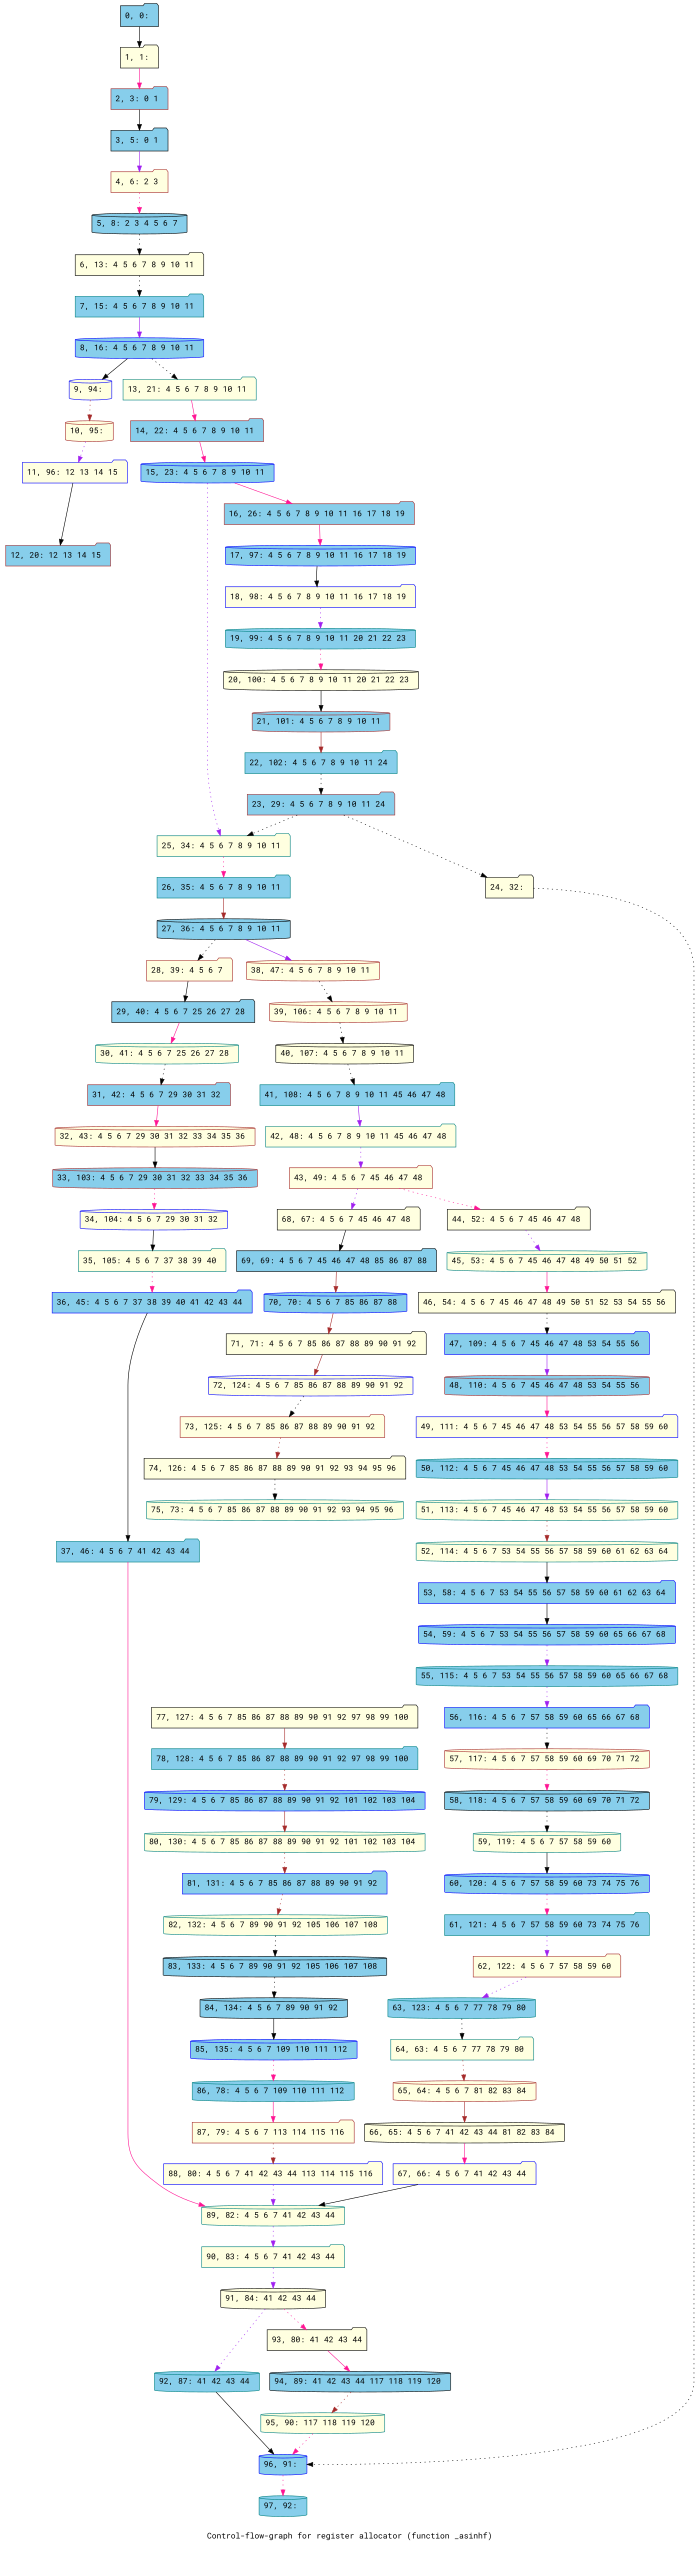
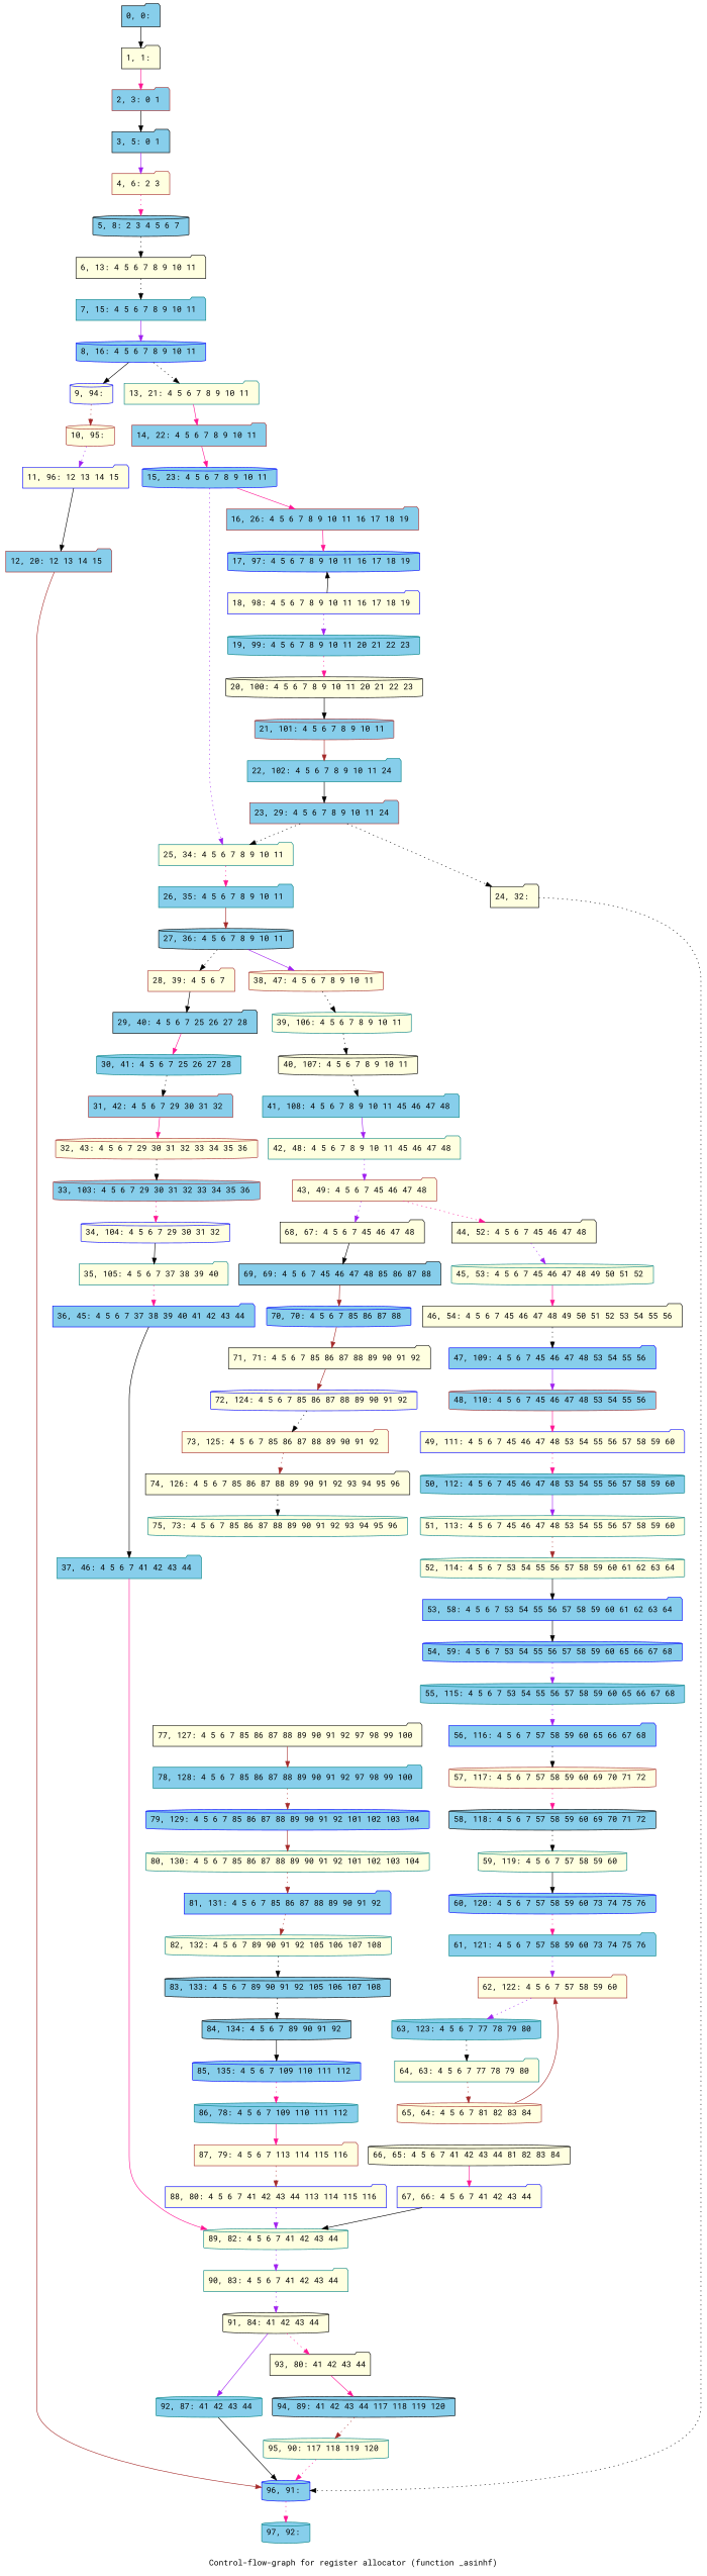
  digraph {
    fontname="Roboto Mono"
    label="Control-flow-graph for register allocator (function _asinhf)"
    node [color=teal fillcolor=lightyellow fontname="Roboto Mono" shape=folder style=filled]
    edge [color=black fontname="Roboto Mono" style=dotted]
    n1 [color=black fillcolor=skyblue label="0, 0: "]
    n2 [color=black label="1, 1: "]
    n3 [color=brown fillcolor=skyblue label="2, 3: 0 1 "]
    n4 [color=black fillcolor=skyblue label="3, 5: 0 1 "]
    n5 [color=brown label="4, 6: 2 3 "]
    n6 [color=black fillcolor=skyblue label="5, 8: 2 3 4 5 6 7 " shape=cylinder]
    n7 [color=black label="6, 13: 4 5 6 7 8 9 10 11 "]
    n8 [fillcolor=skyblue label="7, 15: 4 5 6 7 8 9 10 11 "]
    n9 [color=blue fillcolor=skyblue label="8, 16: 4 5 6 7 8 9 10 11 " shape=cylinder]
    n10 [color=blue label="9, 94: " shape=cylinder]
    n11 [label="13, 21: 4 5 6 7 8 9 10 11 "]
    n12 [color=brown label="10, 95: " shape=cylinder]
    n13 [color=brown fillcolor=skyblue label="14, 22: 4 5 6 7 8 9 10 11 "]
    n14 [color=blue label="11, 96: 12 13 14 15 "]
    n15 [color=brown fillcolor=skyblue label="12, 20: 12 13 14 15 "]
    n16 [color=blue fillcolor=skyblue label="96, 91: " shape=cylinder]
    n17 [fillcolor=skyblue label="97, 92: " shape=cylinder]
    n18 [color=blue fillcolor=skyblue label="15, 23: 4 5 6 7 8 9 10 11 " shape=cylinder]
    n19 [color=brown fillcolor=skyblue label="16, 26: 4 5 6 7 8 9 10 11 16 17 18 19 "]
    n20 [label="25, 34: 4 5 6 7 8 9 10 11 "]
    n21 [color=blue fillcolor=skyblue label="17, 97: 4 5 6 7 8 9 10 11 16 17 18 19 " shape=cylinder]
    n22 [fillcolor=skyblue label="26, 35: 4 5 6 7 8 9 10 11 "]
    n23 [color=blue label="18, 98: 4 5 6 7 8 9 10 11 16 17 18 19 "]
    n24 [fillcolor=skyblue label="19, 99: 4 5 6 7 8 9 10 11 20 21 22 23 " shape=cylinder]
    n25 [color=black label="20, 100: 4 5 6 7 8 9 10 11 20 21 22 23 " shape=cylinder]
    n26 [color=brown fillcolor=skyblue label="21, 101: 4 5 6 7 8 9 10 11 " shape=cylinder]
    n27 [fillcolor=skyblue label="22, 102: 4 5 6 7 8 9 10 11 24 "]
    n28 [color=brown fillcolor=skyblue label="23, 29: 4 5 6 7 8 9 10 11 24 "]
    n29 [color=black label="24, 32: "]
    n30 [color=black fillcolor=skyblue label="27, 36: 4 5 6 7 8 9 10 11 " shape=cylinder]
    n31 [color=brown label="28, 39: 4 5 6 7 "]
    n32 [color=brown label="38, 47: 4 5 6 7 8 9 10 11 " shape=cylinder]
    n33 [color=black fillcolor=skyblue label="29, 40: 4 5 6 7 25 26 27 28 "]
-   n34 [color=brown label="39, 106: 4 5 6 7 8 9 10 11 " shape=cylinder]
-   n35 [label="30, 41: 4 5 6 7 25 26 27 28 " shape=cylinder]
+   n34 [label="39, 106: 4 5 6 7 8 9 10 11 " shape=cylinder]
+   n35 [fillcolor=skyblue label="30, 41: 4 5 6 7 25 26 27 28 " shape=cylinder]
    n36 [color=brown fillcolor=skyblue label="31, 42: 4 5 6 7 29 30 31 32 "]
    n37 [color=brown label="32, 43: 4 5 6 7 29 30 31 32 33 34 35 36 " shape=cylinder]
    n38 [color=brown fillcolor=skyblue label="33, 103: 4 5 6 7 29 30 31 32 33 34 35 36 " shape=cylinder]
    n39 [color=blue label="34, 104: 4 5 6 7 29 30 31 32 " shape=cylinder]
    n40 [label="35, 105: 4 5 6 7 37 38 39 40 "]
    n41 [color=blue fillcolor=skyblue label="36, 45: 4 5 6 7 37 38 39 40 41 42 43 44 "]
    n42 [fillcolor=skyblue label="37, 46: 4 5 6 7 41 42 43 44 "]
    n43 [label="89, 82: 4 5 6 7 41 42 43 44 " shape=cylinder]
    n44 [label="90, 83: 4 5 6 7 41 42 43 44 "]
    n45 [color=black label="40, 107: 4 5 6 7 8 9 10 11 " shape=cylinder]
    n46 [fillcolor=skyblue label="41, 108: 4 5 6 7 8 9 10 11 45 46 47 48 "]
    n47 [label="42, 48: 4 5 6 7 8 9 10 11 45 46 47 48 "]
    n48 [color=brown label="43, 49: 4 5 6 7 45 46 47 48 "]
    n49 [color=black label="44, 52: 4 5 6 7 45 46 47 48 "]
    n50 [color=black label="68, 67: 4 5 6 7 45 46 47 48 "]
    n51 [label="45, 53: 4 5 6 7 45 46 47 48 49 50 51 52 " shape=cylinder]
    n52 [color=black fillcolor=skyblue label="69, 69: 4 5 6 7 45 46 47 48 85 86 87 88 "]
    n53 [color=black label="46, 54: 4 5 6 7 45 46 47 48 49 50 51 52 53 54 55 56 "]
    n54 [color=blue fillcolor=skyblue label="47, 109: 4 5 6 7 45 46 47 48 53 54 55 56 "]
    n55 [color=brown fillcolor=skyblue label="48, 110: 4 5 6 7 45 46 47 48 53 54 55 56 " shape=cylinder]
    n56 [color=blue label="49, 111: 4 5 6 7 45 46 47 48 53 54 55 56 57 58 59 60 "]
    n57 [fillcolor=skyblue label="50, 112: 4 5 6 7 45 46 47 48 53 54 55 56 57 58 59 60 " shape=cylinder]
    n58 [label="51, 113: 4 5 6 7 45 46 47 48 53 54 55 56 57 58 59 60 " shape=cylinder]
    n59 [label="52, 114: 4 5 6 7 53 54 55 56 57 58 59 60 61 62 63 64 " shape=cylinder]
    n60 [color=blue fillcolor=skyblue label="53, 58: 4 5 6 7 53 54 55 56 57 58 59 60 61 62 63 64 "]
    n61 [color=blue fillcolor=skyblue label="54, 59: 4 5 6 7 53 54 55 56 57 58 59 60 65 66 67 68 " shape=cylinder]
    n62 [fillcolor=skyblue label="55, 115: 4 5 6 7 53 54 55 56 57 58 59 60 65 66 67 68 " shape=cylinder]
    n63 [color=blue fillcolor=skyblue label="56, 116: 4 5 6 7 57 58 59 60 65 66 67 68 "]
    n64 [color=brown label="57, 117: 4 5 6 7 57 58 59 60 69 70 71 72 " shape=cylinder]
    n65 [color=black fillcolor=skyblue label="58, 118: 4 5 6 7 57 58 59 60 69 70 71 72 " shape=cylinder]
    n66 [label="59, 119: 4 5 6 7 57 58 59 60 " shape=cylinder]
    n67 [color=blue fillcolor=skyblue label="60, 120: 4 5 6 7 57 58 59 60 73 74 75 76 " shape=cylinder]
    n68 [fillcolor=skyblue label="61, 121: 4 5 6 7 57 58 59 60 73 74 75 76 "]
    n69 [color=brown label="62, 122: 4 5 6 7 57 58 59 60 "]
    n70 [fillcolor=skyblue label="63, 123: 4 5 6 7 77 78 79 80 " shape=cylinder]
    n71 [label="64, 63: 4 5 6 7 77 78 79 80 "]
    n72 [color=brown label="65, 64: 4 5 6 7 81 82 83 84 " shape=cylinder]
    n73 [color=black label="66, 65: 4 5 6 7 41 42 43 44 81 82 83 84 " shape=cylinder]
    n74 [color=blue label="67, 66: 4 5 6 7 41 42 43 44 "]
    n75 [color=blue fillcolor=skyblue label="70, 70: 4 5 6 7 85 86 87 88 " shape=cylinder]
    n76 [color=black label="71, 71: 4 5 6 7 85 86 87 88 89 90 91 92 "]
    n77 [color=blue label="72, 124: 4 5 6 7 85 86 87 88 89 90 91 92 " shape=cylinder]
    n78 [color=brown label="73, 125: 4 5 6 7 85 86 87 88 89 90 91 92 "]
    n79 [color=black label="74, 126: 4 5 6 7 85 86 87 88 89 90 91 92 93 94 95 96 "]
    n80 [label="75, 73: 4 5 6 7 85 86 87 88 89 90 91 92 93 94 95 96 " shape=cylinder]
    n81 [color=black label="77, 127: 4 5 6 7 85 86 87 88 89 90 91 92 97 98 99 100 "]
    n82 [fillcolor=skyblue label="78, 128: 4 5 6 7 85 86 87 88 89 90 91 92 97 98 99 100 "]
    n83 [color=blue fillcolor=skyblue label="79, 129: 4 5 6 7 85 86 87 88 89 90 91 92 101 102 103 104 " shape=cylinder]
    n84 [label="80, 130: 4 5 6 7 85 86 87 88 89 90 91 92 101 102 103 104 " shape=cylinder]
    n85 [color=blue fillcolor=skyblue label="81, 131: 4 5 6 7 85 86 87 88 89 90 91 92 "]
    n86 [label="82, 132: 4 5 6 7 89 90 91 92 105 106 107 108 " shape=cylinder]
    n87 [color=black fillcolor=skyblue label="83, 133: 4 5 6 7 89 90 91 92 105 106 107 108 " shape=cylinder]
    n88 [color=black fillcolor=skyblue label="84, 134: 4 5 6 7 89 90 91 92 " shape=cylinder]
    n89 [color=blue fillcolor=skyblue label="85, 135: 4 5 6 7 109 110 111 112 " shape=cylinder]
    n90 [fillcolor=skyblue label="86, 78: 4 5 6 7 109 110 111 112 " shape=cylinder]
    n91 [color=brown label="87, 79: 4 5 6 7 113 114 115 116 "]
    n92 [color=blue label="88, 80: 4 5 6 7 41 42 43 44 113 114 115 116 "]
    n93 [color=black label="91, 84: 41 42 43 44 " shape=cylinder]
    n94 [fillcolor=skyblue label="92, 87: 41 42 43 44 " shape=cylinder]
    n95 [color=black label="93, 80: 41 42 43 44"]
    n96 [color=black fillcolor=skyblue label="94, 89: 41 42 43 44 117 118 119 120 " shape=cylinder]
    n97 [label="95, 90: 117 118 119 120 " shape=cylinder]
    n1 -> n2 [style=solid]
    n2 -> n3 [color=deeppink style=solid]
    n3 -> n4 [style=solid]
    n4 -> n5 [color=purple style=solid]
    n5 -> n6 [color=deeppink]
    n6 -> n7
    n7 -> n8
    n8 -> n9 [color=purple style=solid]
    n9 -> n10 [style=solid]
    n9 -> n11
    n10 -> n12 [color=brown]
    n11 -> n13 [color=deeppink style=solid]
    n12 -> n14 [color=purple]
    n13 -> n18 [color=deeppink style=solid]
    n14 -> n15 [style=solid]
+   n15 -> n16 [color=brown style=solid]
    n16 -> n17 [color=deeppink]
    n18 -> n19 [color=deeppink style=solid]
    n18 -> n20 [color=purple]
    n19 -> n21 [color=deeppink style=solid]
    n20 -> n22 [color=deeppink]
-   n21 -> n23 [style=solid]
+   n23 -> n21 [style=solid]
    n22 -> n30 [color=brown style=solid]
    n23 -> n24 [color=purple]
    n24 -> n25 [color=deeppink]
    n25 -> n26 [style=solid]
    n26 -> n27 [color=brown style=solid]
-   n27 -> n28
+   n27 -> n28 [style=solid]
    n28 -> n20
    n28 -> n29
    n29 -> n16
    n30 -> n31
    n30 -> n32 [color=purple style=solid]
    n31 -> n33 [style=solid]
    n32 -> n34
    n33 -> n35 [color=deeppink style=solid]
    n34 -> n45
    n35 -> n36
    n36 -> n37 [color=deeppink style=solid]
-   n37 -> n38 [style=solid]
+   n37 -> n38
    n38 -> n39 [color=deeppink]
    n39 -> n40 [style=solid]
    n40 -> n41 [color=deeppink]
    n41 -> n42 [style=solid]
    n42 -> n43 [color=deeppink style=solid]
    n43 -> n44 [color=purple]
    n44 -> n93 [color=purple]
    n45 -> n46
    n46 -> n47 [color=purple style=solid]
    n47 -> n48 [color=purple]
    n48 -> n49 [color=deeppink]
    n48 -> n50 [color=purple]
    n49 -> n51 [color=purple]
    n50 -> n52 [style=solid]
    n51 -> n53 [color=deeppink style=solid]
    n52 -> n75 [color=brown style=solid]
    n53 -> n54
    n54 -> n55 [color=purple style=solid]
    n55 -> n56 [color=deeppink style=solid]
    n56 -> n57 [color=deeppink]
    n57 -> n58 [color=purple style=solid]
    n58 -> n59 [color=brown]
    n59 -> n60 [style=solid]
    n60 -> n61 [style=solid]
    n61 -> n62 [color=purple]
    n62 -> n63 [color=purple]
    n63 -> n64
    n64 -> n65 [color=deeppink]
    n65 -> n66
    n66 -> n67 [style=solid]
    n67 -> n68 [color=deeppink]
    n68 -> n69 [color=purple]
    n69 -> n70 [color=purple]
    n70 -> n71
    n71 -> n72 [color=brown]
-   n72 -> n73 [color=brown style=solid]
+   n72 -> n69 [color=brown style=solid]
    n73 -> n74 [color=deeppink style=solid]
    n74 -> n43 [style=solid]
    n75 -> n76 [color=brown style=solid]
    n76 -> n77 [color=brown style=solid]
    n77 -> n78
    n78 -> n79 [color=brown]
    n79 -> n80
    n81 -> n82 [color=brown style=solid]
    n82 -> n83 [color=brown]
    n83 -> n84 [color=brown style=solid]
    n84 -> n85 [color=brown]
    n85 -> n86 [color=brown]
    n86 -> n87
    n87 -> n88
    n88 -> n89 [style=solid]
    n89 -> n90 [color=deeppink]
    n90 -> n91 [color=deeppink style=solid]
    n91 -> n92 [color=brown]
    n92 -> n43 [color=purple]
-   n93 -> n94 [color=purple]
+   n93 -> n94 [color=purple style=solid]
    n93 -> n95 [color=deeppink]
    n94 -> n16 [style=solid]
    n95 -> n96 [color=deeppink style=solid]
    n96 -> n97 [color=brown]
    n97 -> n16 [color=deeppink]
  }
